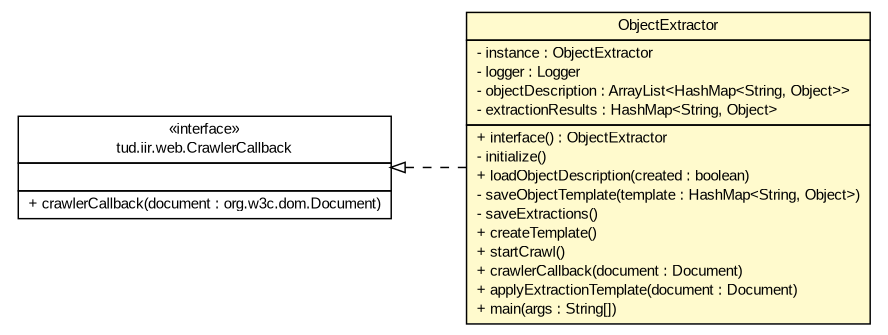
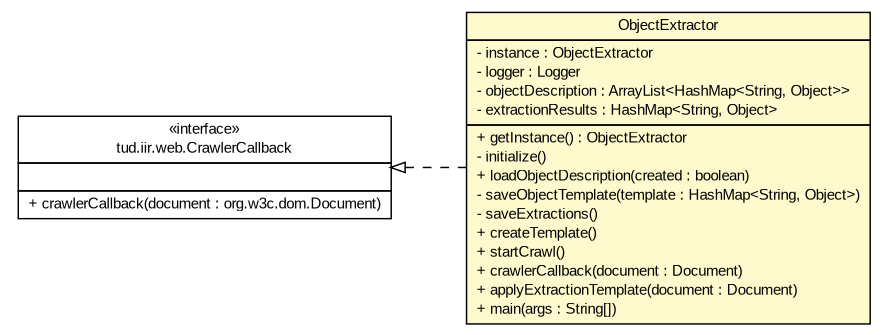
  digraph {
    nodesep=0.25
    ranksep=0.5
    rankdir=LR
    node [fontcolor=black fontname=arial fontsize=10.0 shape=plaintext]
-   n1 [label=<<table title="tud.iir.extraction.object.ObjectExtractor" border="0" cellborder="1" cellspacing="0" cellpadding="2" port="p" bgcolor="lemonChiffon" href="./ObjectExtractor.html"> 		<tr><td><table border="0" cellspacing="0" cellpadding="1"> <tr><td align="center" balign="center"> ObjectExtractor </td></tr> 		</table></td></tr> 		<tr><td><table border="0" cellspacing="0" cellpadding="1"> <tr><td align="left" balign="left"> - instance : ObjectExtractor </td></tr> <tr><td align="left" balign="left"> - logger : Logger </td></tr> <tr><td align="left" balign="left"> - objectDescription : ArrayList&lt;HashMap&lt;String, Object&gt;&gt; </td></tr> <tr><td align="left" balign="left"> - extractionResults : HashMap&lt;String, Object&gt; </td></tr> 		</table></td></tr> 		<tr><td><table border="0" cellspacing="0" cellpadding="1"> <tr><td align="left" balign="left"> + interface() : ObjectExtractor </td></tr> <tr><td align="left" balign="left"> - initialize() </td></tr> <tr><td align="left" balign="left"> + loadObjectDescription(created : boolean) </td></tr> <tr><td align="left" balign="left"> - saveObjectTemplate(template : HashMap&lt;String, Object&gt;) </td></tr> <tr><td align="left" balign="left"> - saveExtractions() </td></tr> <tr><td align="left" balign="left"> + createTemplate() </td></tr> <tr><td align="left" balign="left"> + startCrawl() </td></tr> <tr><td align="left" balign="left"> + crawlerCallback(document : Document) </td></tr> <tr><td align="left" balign="left"> + applyExtractionTemplate(document : Document) </td></tr> <tr><td align="left" balign="left"> + main(args : String[]) </td></tr> 		</table></td></tr> 		</table>>]
+   n1 [label=<<table title="tud.iir.extraction.object.ObjectExtractor" border="0" cellborder="1" cellspacing="0" cellpadding="2" port="p" bgcolor="lemonChiffon" href="./ObjectExtractor.html"> 		<tr><td><table border="0" cellspacing="0" cellpadding="1"> <tr><td align="center" balign="center"> ObjectExtractor </td></tr> 		</table></td></tr> 		<tr><td><table border="0" cellspacing="0" cellpadding="1"> <tr><td align="left" balign="left"> - instance : ObjectExtractor </td></tr> <tr><td align="left" balign="left"> - logger : Logger </td></tr> <tr><td align="left" balign="left"> - objectDescription : ArrayList&lt;HashMap&lt;String, Object&gt;&gt; </td></tr> <tr><td align="left" balign="left"> - extractionResults : HashMap&lt;String, Object&gt; </td></tr> 		</table></td></tr> 		<tr><td><table border="0" cellspacing="0" cellpadding="1"> <tr><td align="left" balign="left"> + getInstance() : ObjectExtractor </td></tr> <tr><td align="left" balign="left"> - initialize() </td></tr> <tr><td align="left" balign="left"> + loadObjectDescription(created : boolean) </td></tr> <tr><td align="left" balign="left"> - saveObjectTemplate(template : HashMap&lt;String, Object&gt;) </td></tr> <tr><td align="left" balign="left"> - saveExtractions() </td></tr> <tr><td align="left" balign="left"> + createTemplate() </td></tr> <tr><td align="left" balign="left"> + startCrawl() </td></tr> <tr><td align="left" balign="left"> + crawlerCallback(document : Document) </td></tr> <tr><td align="left" balign="left"> + applyExtractionTemplate(document : Document) </td></tr> <tr><td align="left" balign="left"> + main(args : String[]) </td></tr> 		</table></td></tr> 		</table>>]
    n2 [label=<<table title="tud.iir.web.CrawlerCallback" border="0" cellborder="1" cellspacing="0" cellpadding="2" port="p" href="../../web/CrawlerCallback.html"> 		<tr><td><table border="0" cellspacing="0" cellpadding="1"> <tr><td align="center" balign="center"> &#171;interface&#187; </td></tr> <tr><td align="center" balign="center"> tud.iir.web.CrawlerCallback </td></tr> 		</table></td></tr> 		<tr><td><table border="0" cellspacing="0" cellpadding="1"> <tr><td align="left" balign="left">  </td></tr> 		</table></td></tr> 		<tr><td><table border="0" cellspacing="0" cellpadding="1"> <tr><td align="left" balign="left"> + crawlerCallback(document : org.w3c.dom.Document) </td></tr> 		</table></td></tr> 		</table>>]
    n2 -> n1 [arrowtail=empty dir=back fontname=arial fontsize=10 headport=p labelfontname=arial labelfontsize=10 style=dashed tailport=p]
  }
